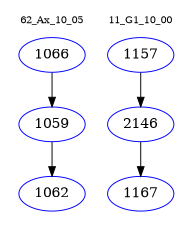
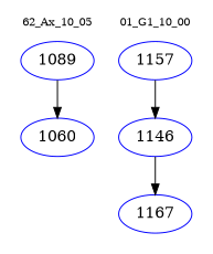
  digraph {
    node [color=blue]
    edge [color=black]
-   n1 [label=1066]
-   n2 [label=1059]
-   n3 [label=1062]
+   n2 [label=1089]
+   n3 [label=1060]
    n4 [label=1157]
-   n5 [label=2146]
+   n5 [label=1146]
    n6 [label=1167]
    subgraph cluster_1 {
      color=white
      fontsize=10
      label="62_Ax_10_05"
-     n1
      n2
      n3
    }
    subgraph cluster_2 {
      color=white
      fontsize=10
-     label="11_G1_10_00"
+     label="01_G1_10_00"
      n4
      n5
      n6
    }
-   n1 -> n2
    n2 -> n3
    n4 -> n5
    n5 -> n6
  }
